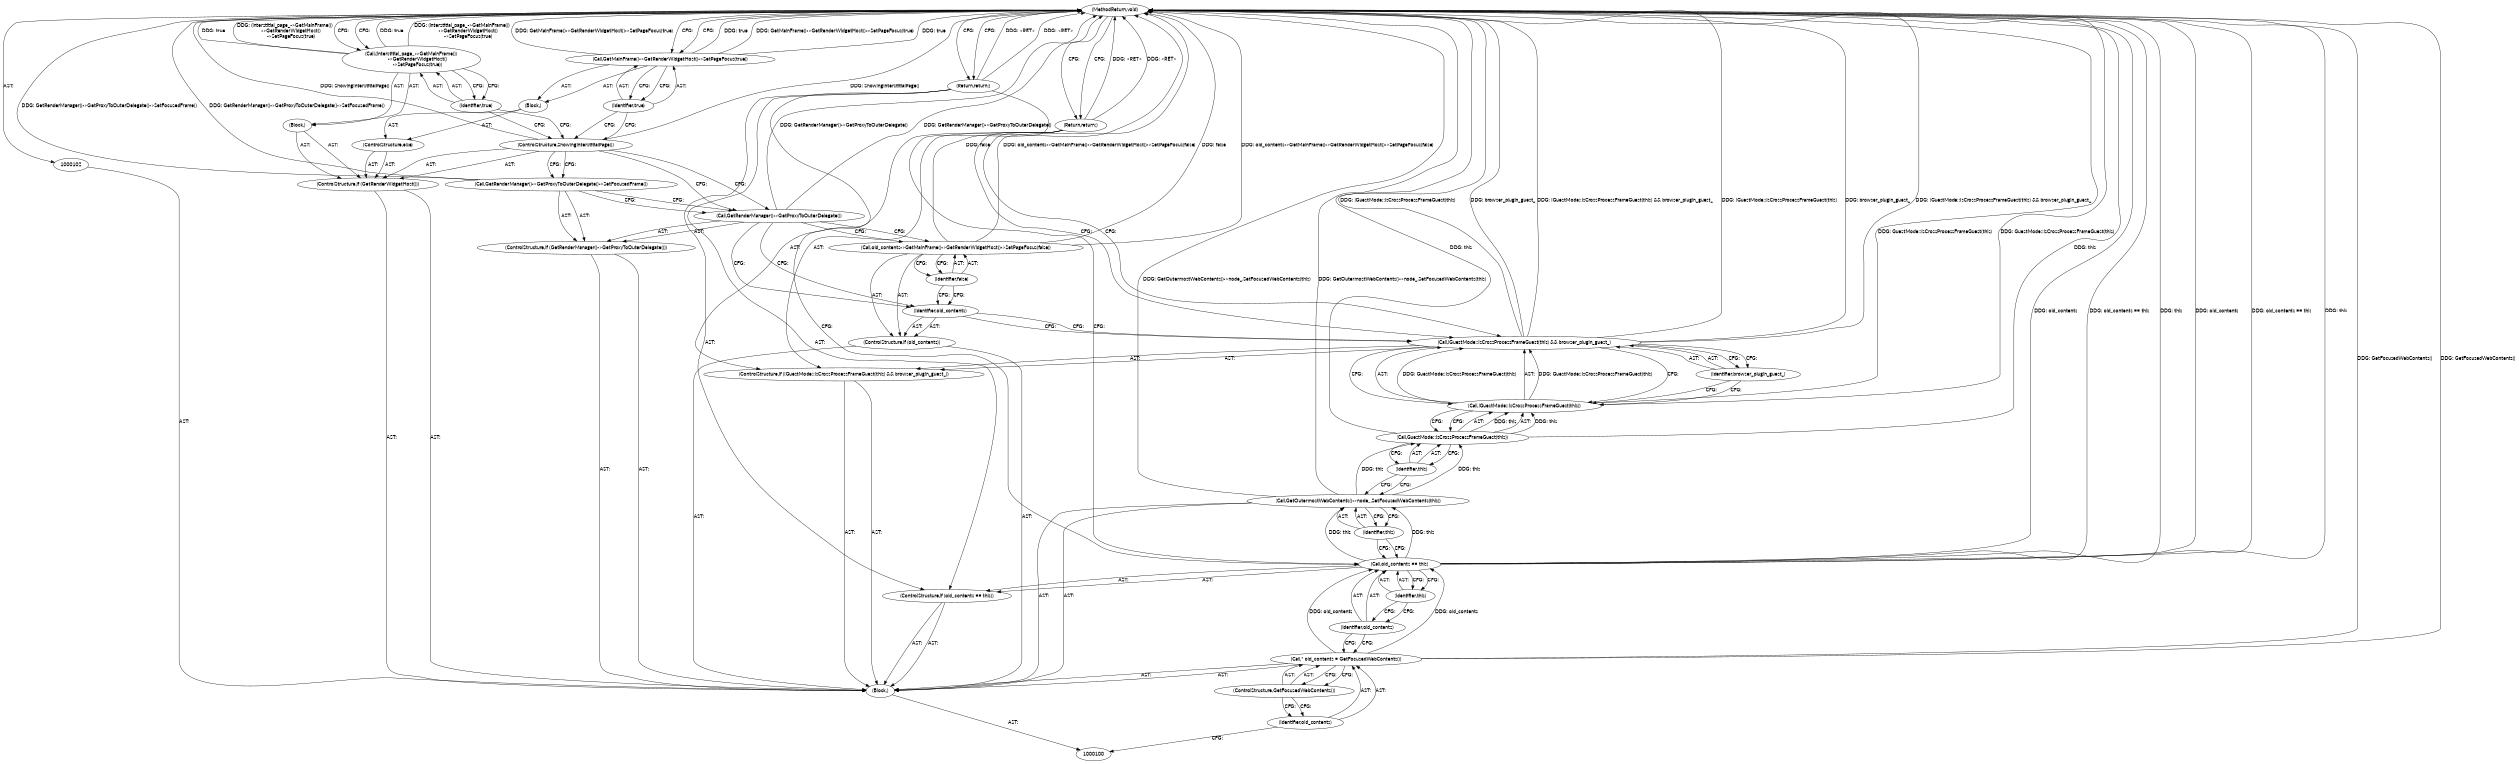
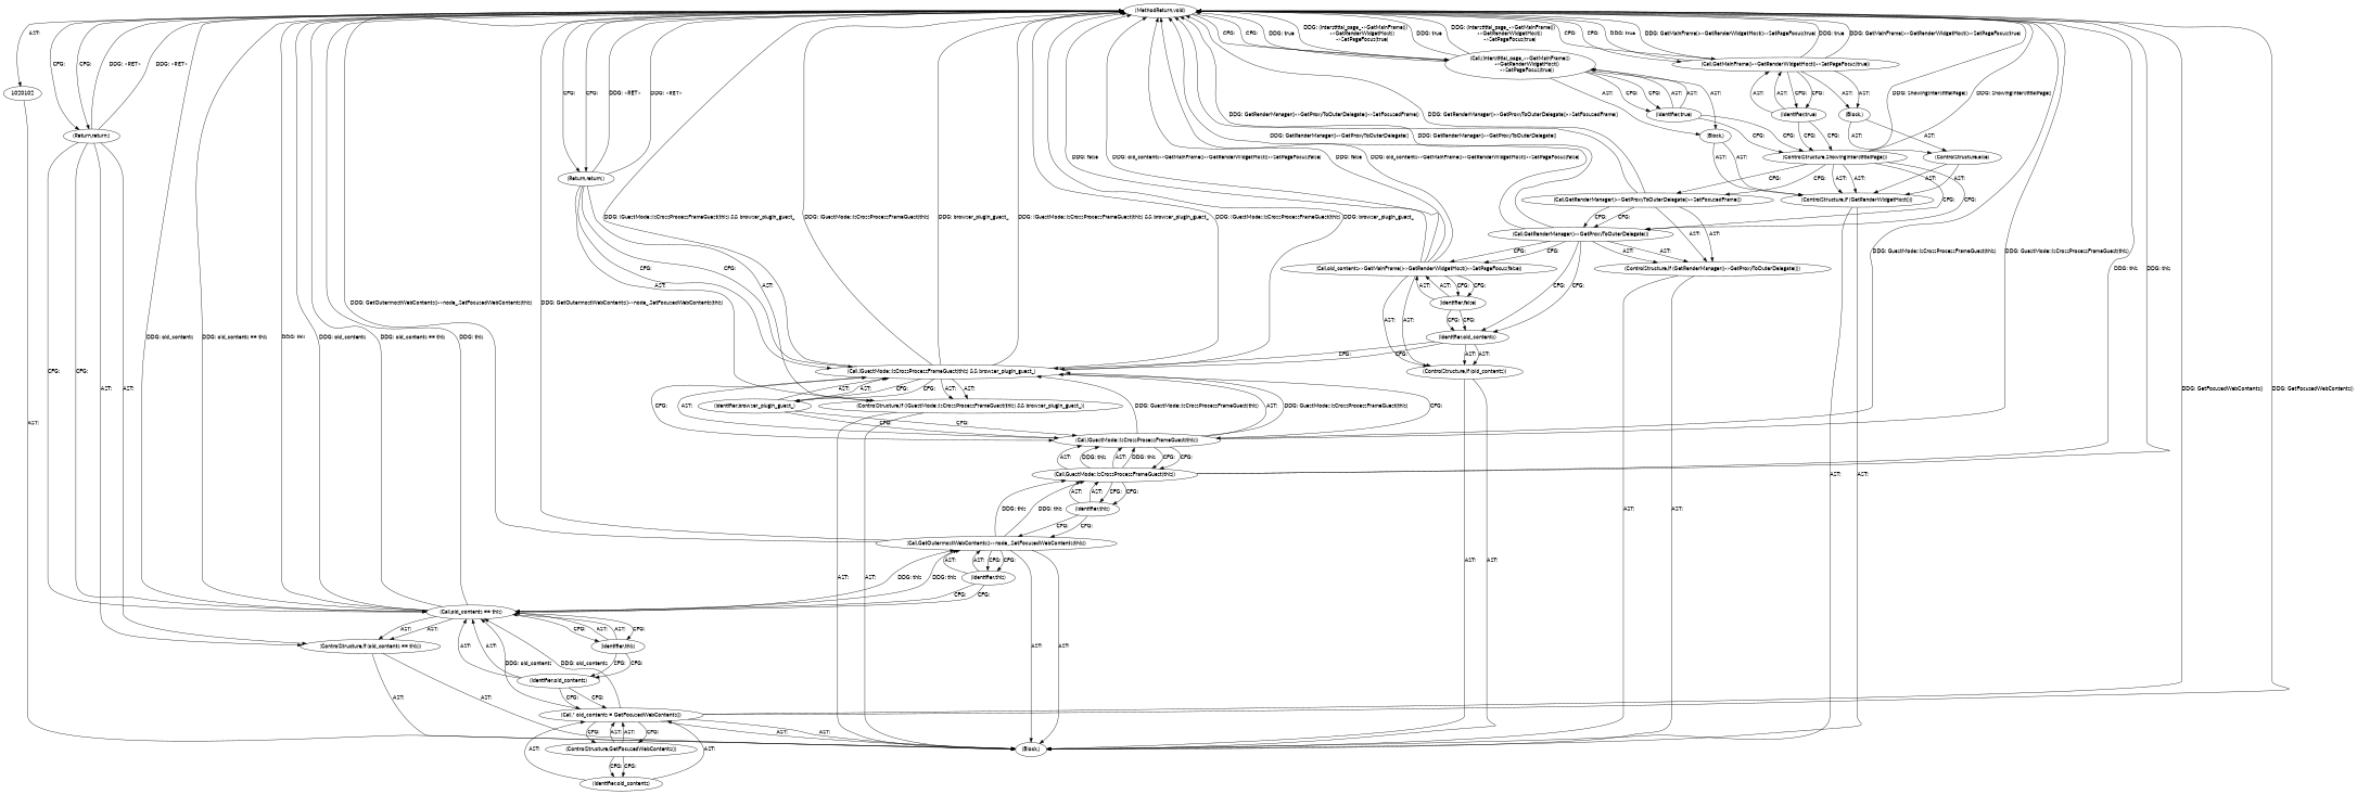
  digraph {
    fontname=Lato
    node [fontname=Lato]
    edge [fontname=Lato]
    n1 [label="(MethodReturn,void)"]
    n2 [label="(Call,(interstitial_page_->GetMainFrame())\n         ->GetRenderWidgetHost()\n         ->SetPageFocus(true))"]
    n3 [label="(Call,GetMainFrame()->GetRenderWidgetHost()->SetPageFocus(true))"]
    n4 [label="(Return,return;)"]
    n5 [label="(Return,return;)"]
-   1000102
+   1000102 [label=1020102]
    n7 [label="(Block,)"]
    n8 [label="(Identifier,true)"]
    n9 [label="(Block,)"]
    n10 [label="(Identifier,true)"]
    n11 [label="(Call,old_contents == this)"]
    n12 [label="(ControlStructure,if (old_contents == this))"]
    n13 [label="(Call,!GuestMode::IsCrossProcessFrameGuest(this) && browser_plugin_guest_)"]
    n14 [label="(ControlStructure,if (!GuestMode::IsCrossProcessFrameGuest(this) && browser_plugin_guest_))"]
    n15 [label="(Block,)"]
-   1000100
    n17 [label="(ControlStructure,if (old_contents))"]
    n18 [label="(Identifier,old_contents)"]
    n19 [label="(Identifier,browser_plugin_guest_)"]
    n20 [label="(Call,!GuestMode::IsCrossProcessFrameGuest(this))"]
    n21 [label="(Call,old_contents->GetMainFrame()->GetRenderWidgetHost()->SetPageFocus(false))"]
    n22 [label="(Identifier,false)"]
    n23 [label="(ControlStructure,if (GetRenderManager()->GetProxyToOuterDelegate()))"]
    n24 [label="(Call,GetRenderManager()->GetProxyToOuterDelegate())"]
    n25 [label="(Call,GetRenderManager()->GetProxyToOuterDelegate()->SetFocusedFrame())"]
    n26 [label="(ControlStructure,if (GetRenderWidgetHost()))"]
    n27 [label="(ControlStructure,ShowingInterstitialPage())"]
    n28 [label="(Call,* old_contents = GetFocusedWebContents())"]
    n29 [label="(ControlStructure,GetFocusedWebContents())"]
    n30 [label="(Identifier,old_contents)"]
    n31 [label="(Identifier,this)"]
    n32 [label="(Call,GetOutermostWebContents()->node_.SetFocusedWebContents(this))"]
    n33 [label="(ControlStructure,else)"]
    n34 [label="(Identifier,old_contents)"]
    n35 [label="(Identifier,this)"]
    n36 [label="(Call,GuestMode::IsCrossProcessFrameGuest(this))"]
    n37 [label="(Identifier,this)"]
    n1 -> n2 [label="CFG: "]
    n1 -> n2 [label="CFG: "]
    n1 -> n3 [label="CFG: "]
    n1 -> n3 [label="CFG: "]
    n1 -> n4 [label="CFG: "]
    n1 -> n4 [label="CFG: "]
    n1 -> n5 [label="CFG: "]
    n1 -> n5 [label="CFG: "]
    n1 -> 1000102 [label="AST: "]
    n2 -> n1 [label="DDG: true"]
    n2 -> n1 [label="DDG: (interstitial_page_->GetMainFrame())\n         ->GetRenderWidgetHost()\n         ->SetPageFocus(true)"]
    n2 -> n1 [label="DDG: true"]
    n2 -> n1 [label="DDG: (interstitial_page_->GetMainFrame())\n         ->GetRenderWidgetHost()\n         ->SetPageFocus(true)"]
    n2 -> n7 [label="AST: "]
    n2 -> n7 [label="AST: "]
    n2 -> n8 [label="CFG: "]
    n2 -> n8 [label="CFG: "]
    n3 -> n1 [label="DDG: true"]
    n3 -> n1 [label="DDG: GetMainFrame()->GetRenderWidgetHost()->SetPageFocus(true)"]
    n3 -> n1 [label="DDG: true"]
    n3 -> n1 [label="DDG: GetMainFrame()->GetRenderWidgetHost()->SetPageFocus(true)"]
    n3 -> n9 [label="AST: "]
    n3 -> n9 [label="AST: "]
    n3 -> n10 [label="CFG: "]
    n3 -> n10 [label="CFG: "]
    n4 -> n1 [label="DDG: <RET>"]
    n4 -> n1 [label="DDG: <RET>"]
    n4 -> n11 [label="CFG: "]
    n4 -> n11 [label="CFG: "]
    n4 -> n12 [label="AST: "]
    n4 -> n12 [label="AST: "]
    n5 -> n1 [label="DDG: <RET>"]
    n5 -> n1 [label="DDG: <RET>"]
    n5 -> n13 [label="CFG: "]
    n5 -> n13 [label="CFG: "]
    n5 -> n14 [label="AST: "]
    n5 -> n14 [label="AST: "]
    1000102 -> n15 [label="AST: "]
    n7 -> n26 [label="AST: "]
    n7 -> n26 [label="AST: "]
    n8 -> n2 [label="AST: "]
    n8 -> n2 [label="AST: "]
    n8 -> n27 [label="CFG: "]
    n8 -> n27 [label="CFG: "]
    n9 -> n33 [label="AST: "]
    n9 -> n33 [label="AST: "]
    n10 -> n3 [label="AST: "]
    n10 -> n3 [label="AST: "]
    n10 -> n27 [label="CFG: "]
    n10 -> n27 [label="CFG: "]
    n11 -> n1 [label="DDG: old_contents"]
    n11 -> n1 [label="DDG: old_contents == this"]
    n11 -> n1 [label="DDG: this"]
    n11 -> n1 [label="DDG: old_contents"]
    n11 -> n1 [label="DDG: old_contents == this"]
    n11 -> n1 [label="DDG: this"]
    n11 -> n12 [label="AST: "]
    n11 -> n12 [label="AST: "]
    n11 -> n31 [label="CFG: "]
    n11 -> n31 [label="CFG: "]
    n11 -> n32 [label="DDG: this"]
    n11 -> n32 [label="DDG: this"]
    n12 -> n15 [label="AST: "]
    n12 -> n15 [label="AST: "]
    n13 -> n1 [label="DDG: !GuestMode::IsCrossProcessFrameGuest(this) && browser_plugin_guest_"]
    n13 -> n1 [label="DDG: !GuestMode::IsCrossProcessFrameGuest(this)"]
    n13 -> n1 [label="DDG: browser_plugin_guest_"]
    n13 -> n1 [label="DDG: !GuestMode::IsCrossProcessFrameGuest(this) && browser_plugin_guest_"]
    n13 -> n1 [label="DDG: !GuestMode::IsCrossProcessFrameGuest(this)"]
    n13 -> n1 [label="DDG: browser_plugin_guest_"]
    n13 -> n14 [label="AST: "]
    n13 -> n14 [label="AST: "]
    n13 -> n19 [label="CFG: "]
    n13 -> n19 [label="CFG: "]
    n13 -> n20 [label="CFG: "]
    n13 -> n20 [label="CFG: "]
    n14 -> n15 [label="AST: "]
    n14 -> n15 [label="AST: "]
-   n15 -> 1000100 [label="AST: "]
    n17 -> n15 [label="AST: "]
    n17 -> n15 [label="AST: "]
    n18 -> n13 [label="CFG: "]
    n18 -> n13 [label="CFG: "]
    n18 -> n17 [label="AST: "]
    n18 -> n17 [label="AST: "]
    n19 -> n13 [label="AST: "]
    n19 -> n13 [label="AST: "]
    n19 -> n20 [label="CFG: "]
    n19 -> n20 [label="CFG: "]
    n20 -> n1 [label="DDG: GuestMode::IsCrossProcessFrameGuest(this)"]
    n20 -> n1 [label="DDG: GuestMode::IsCrossProcessFrameGuest(this)"]
    n20 -> n13 [label="AST: "]
    n20 -> n13 [label="DDG: GuestMode::IsCrossProcessFrameGuest(this)"]
    n20 -> n13 [label="AST: "]
    n20 -> n13 [label="DDG: GuestMode::IsCrossProcessFrameGuest(this)"]
    n20 -> n36 [label="CFG: "]
    n20 -> n36 [label="CFG: "]
    n21 -> n1 [label="DDG: false"]
    n21 -> n1 [label="DDG: old_contents->GetMainFrame()->GetRenderWidgetHost()->SetPageFocus(false)"]
    n21 -> n1 [label="DDG: false"]
    n21 -> n1 [label="DDG: old_contents->GetMainFrame()->GetRenderWidgetHost()->SetPageFocus(false)"]
    n21 -> n17 [label="AST: "]
    n21 -> n17 [label="AST: "]
    n21 -> n22 [label="CFG: "]
    n21 -> n22 [label="CFG: "]
    n22 -> n18 [label="CFG: "]
    n22 -> n18 [label="CFG: "]
    n22 -> n21 [label="AST: "]
    n22 -> n21 [label="AST: "]
    n23 -> n15 [label="AST: "]
    n23 -> n15 [label="AST: "]
    n24 -> n1 [label="DDG: GetRenderManager()->GetProxyToOuterDelegate()"]
    n24 -> n1 [label="DDG: GetRenderManager()->GetProxyToOuterDelegate()"]
    n24 -> n18 [label="CFG: "]
    n24 -> n18 [label="CFG: "]
    n24 -> n21 [label="CFG: "]
    n24 -> n21 [label="CFG: "]
    n24 -> n23 [label="AST: "]
    n24 -> n23 [label="AST: "]
    n25 -> n1 [label="DDG: GetRenderManager()->GetProxyToOuterDelegate()->SetFocusedFrame()"]
    n25 -> n1 [label="DDG: GetRenderManager()->GetProxyToOuterDelegate()->SetFocusedFrame()"]
    n25 -> n23 [label="AST: "]
    n25 -> n23 [label="AST: "]
    n25 -> n24 [label="CFG: "]
    n25 -> n24 [label="CFG: "]
    n26 -> n15 [label="AST: "]
    n26 -> n15 [label="AST: "]
    n27 -> n1 [label="DDG: ShowingInterstitialPage()"]
    n27 -> n1 [label="DDG: ShowingInterstitialPage()"]
    n27 -> n24 [label="CFG: "]
    n27 -> n24 [label="CFG: "]
    n27 -> n25 [label="CFG: "]
    n27 -> n25 [label="CFG: "]
    n27 -> n26 [label="AST: "]
    n27 -> n26 [label="AST: "]
    n28 -> n1 [label="DDG: GetFocusedWebContents()"]
    n28 -> n1 [label="DDG: GetFocusedWebContents()"]
    n28 -> n11 [label="DDG: old_contents"]
    n28 -> n11 [label="DDG: old_contents"]
    n28 -> n15 [label="AST: "]
    n28 -> n15 [label="AST: "]
    n28 -> n29 [label="CFG: "]
    n28 -> n29 [label="CFG: "]
    n29 -> n28 [label="AST: "]
    n29 -> n28 [label="AST: "]
    n29 -> n30 [label="CFG: "]
    n29 -> n30 [label="CFG: "]
-   n30 -> 1000100 [label="CFG: "]
    n30 -> n28 [label="AST: "]
    n30 -> n28 [label="AST: "]
    n31 -> n11 [label="AST: "]
    n31 -> n11 [label="AST: "]
    n31 -> n34 [label="CFG: "]
    n31 -> n34 [label="CFG: "]
    n32 -> n1 [label="DDG: GetOutermostWebContents()->node_.SetFocusedWebContents(this)"]
    n32 -> n1 [label="DDG: GetOutermostWebContents()->node_.SetFocusedWebContents(this)"]
    n32 -> n15 [label="AST: "]
    n32 -> n15 [label="AST: "]
    n32 -> n35 [label="CFG: "]
    n32 -> n35 [label="CFG: "]
    n32 -> n36 [label="DDG: this"]
    n32 -> n36 [label="DDG: this"]
    n33 -> n26 [label="AST: "]
    n33 -> n26 [label="AST: "]
    n34 -> n11 [label="AST: "]
    n34 -> n11 [label="AST: "]
    n34 -> n28 [label="CFG: "]
    n34 -> n28 [label="CFG: "]
    n35 -> n11 [label="CFG: "]
    n35 -> n11 [label="CFG: "]
    n35 -> n32 [label="AST: "]
    n35 -> n32 [label="AST: "]
    n36 -> n1 [label="DDG: this"]
    n36 -> n1 [label="DDG: this"]
    n36 -> n20 [label="AST: "]
    n36 -> n20 [label="DDG: this"]
    n36 -> n20 [label="AST: "]
    n36 -> n20 [label="DDG: this"]
    n36 -> n37 [label="CFG: "]
    n36 -> n37 [label="CFG: "]
    n37 -> n32 [label="CFG: "]
    n37 -> n32 [label="CFG: "]
    n37 -> n36 [label="AST: "]
    n37 -> n36 [label="AST: "]
  }
